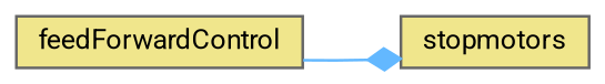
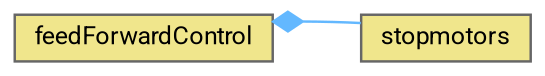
  digraph {
    rankdir=LR
    fontname=Roboto
    node [fillcolor=khaki fontname=Roboto fontsize=10 shape=box style=filled]
    n1 [color=gray40 fontcolor=black height=0.2 label=feedForwardControl width=0.4]
    n2 [color=grey40 height=0.2 label=stopmotors width=0.4]
-   n1 -> n2 [color=steelblue1 fontname=Roboto fontsize=10 labelfontname=Helvetica labelfontsize=10 style=solid arrowhead=diamond]
+   n2 -> n1 [color=steelblue1 fontname=Roboto fontsize=10 labelfontname=Helvetica labelfontsize=10 style=solid arrowhead=diamond]
  }
